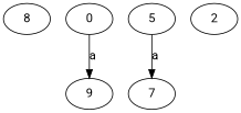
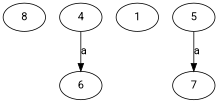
  strict digraph {
    fontname=Roboto
    node [fontname=Roboto]
    edge [fontname=Roboto]
    n1 [label=8]
-   4 [label=0]
-   6 [label=9]
+   4
+   6
+   1
    5
    7
-   2
    4 -> 6 [label=a]
    5 -> 7 [label=a]
  }
